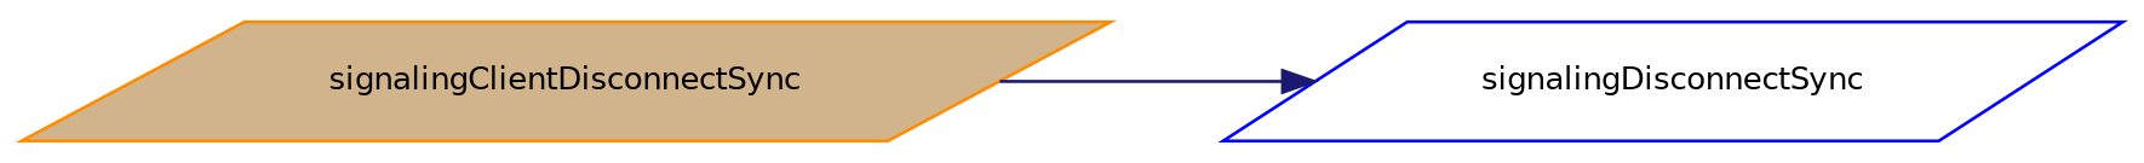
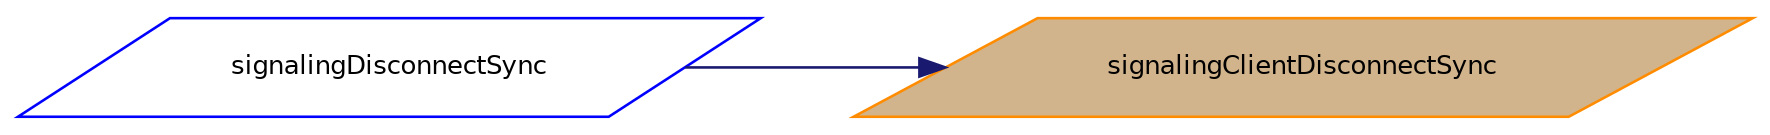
  digraph {
    rankdir=RL
    node [fontname=Helvetica fontsize=10 shape=parallelogram style=filled]
    n1 [color=blue fillcolor=white fontcolor=black height=0.2 label=signalingDisconnectSync width=0.4]
    n2 [color=darkorange fillcolor=tan height=0.2 label=signalingClientDisconnectSync width=0.4]
-   n1 -> n2 [color=midnightblue dir=back fontname=Helvetica fontsize=10 labelfontname=Helvetica labelfontsize=10 style=solid]
+   n2 -> n1 [color=midnightblue dir=back fontname=Helvetica fontsize=10 labelfontname=Helvetica labelfontsize=10 style=solid]
  }
